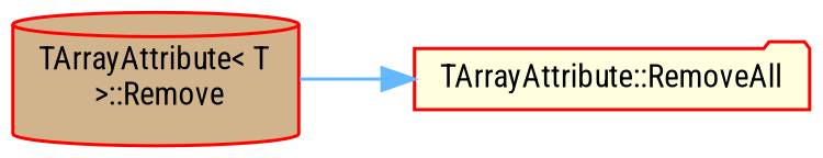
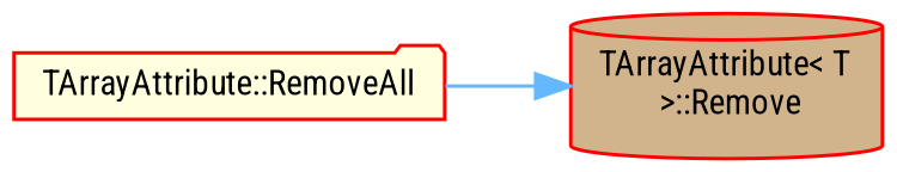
  digraph {
    rankdir=RL
    fontname="Roboto Condensed"
    node [color=red fontname="Roboto Condensed" fontsize=10 style=filled]
    n1 [fillcolor=lightyellow fontcolor=black height=0.2 label="TArrayAttribute::RemoveAll" shape=folder width=0.4]
    n2 [fillcolor=tan height=0.2 label="TArrayAttribute\< T\l \>::Remove" shape=cylinder width=0.4]
-   n1 -> n2 [color=steelblue1 dir=back fontname="Roboto Condensed" fontsize=10 labelfontname=Helvetica labelfontsize=10 style=solid]
+   n2 -> n1 [color=steelblue1 dir=back fontname="Roboto Condensed" fontsize=10 labelfontname=Helvetica labelfontsize=10 style=solid]
  }
